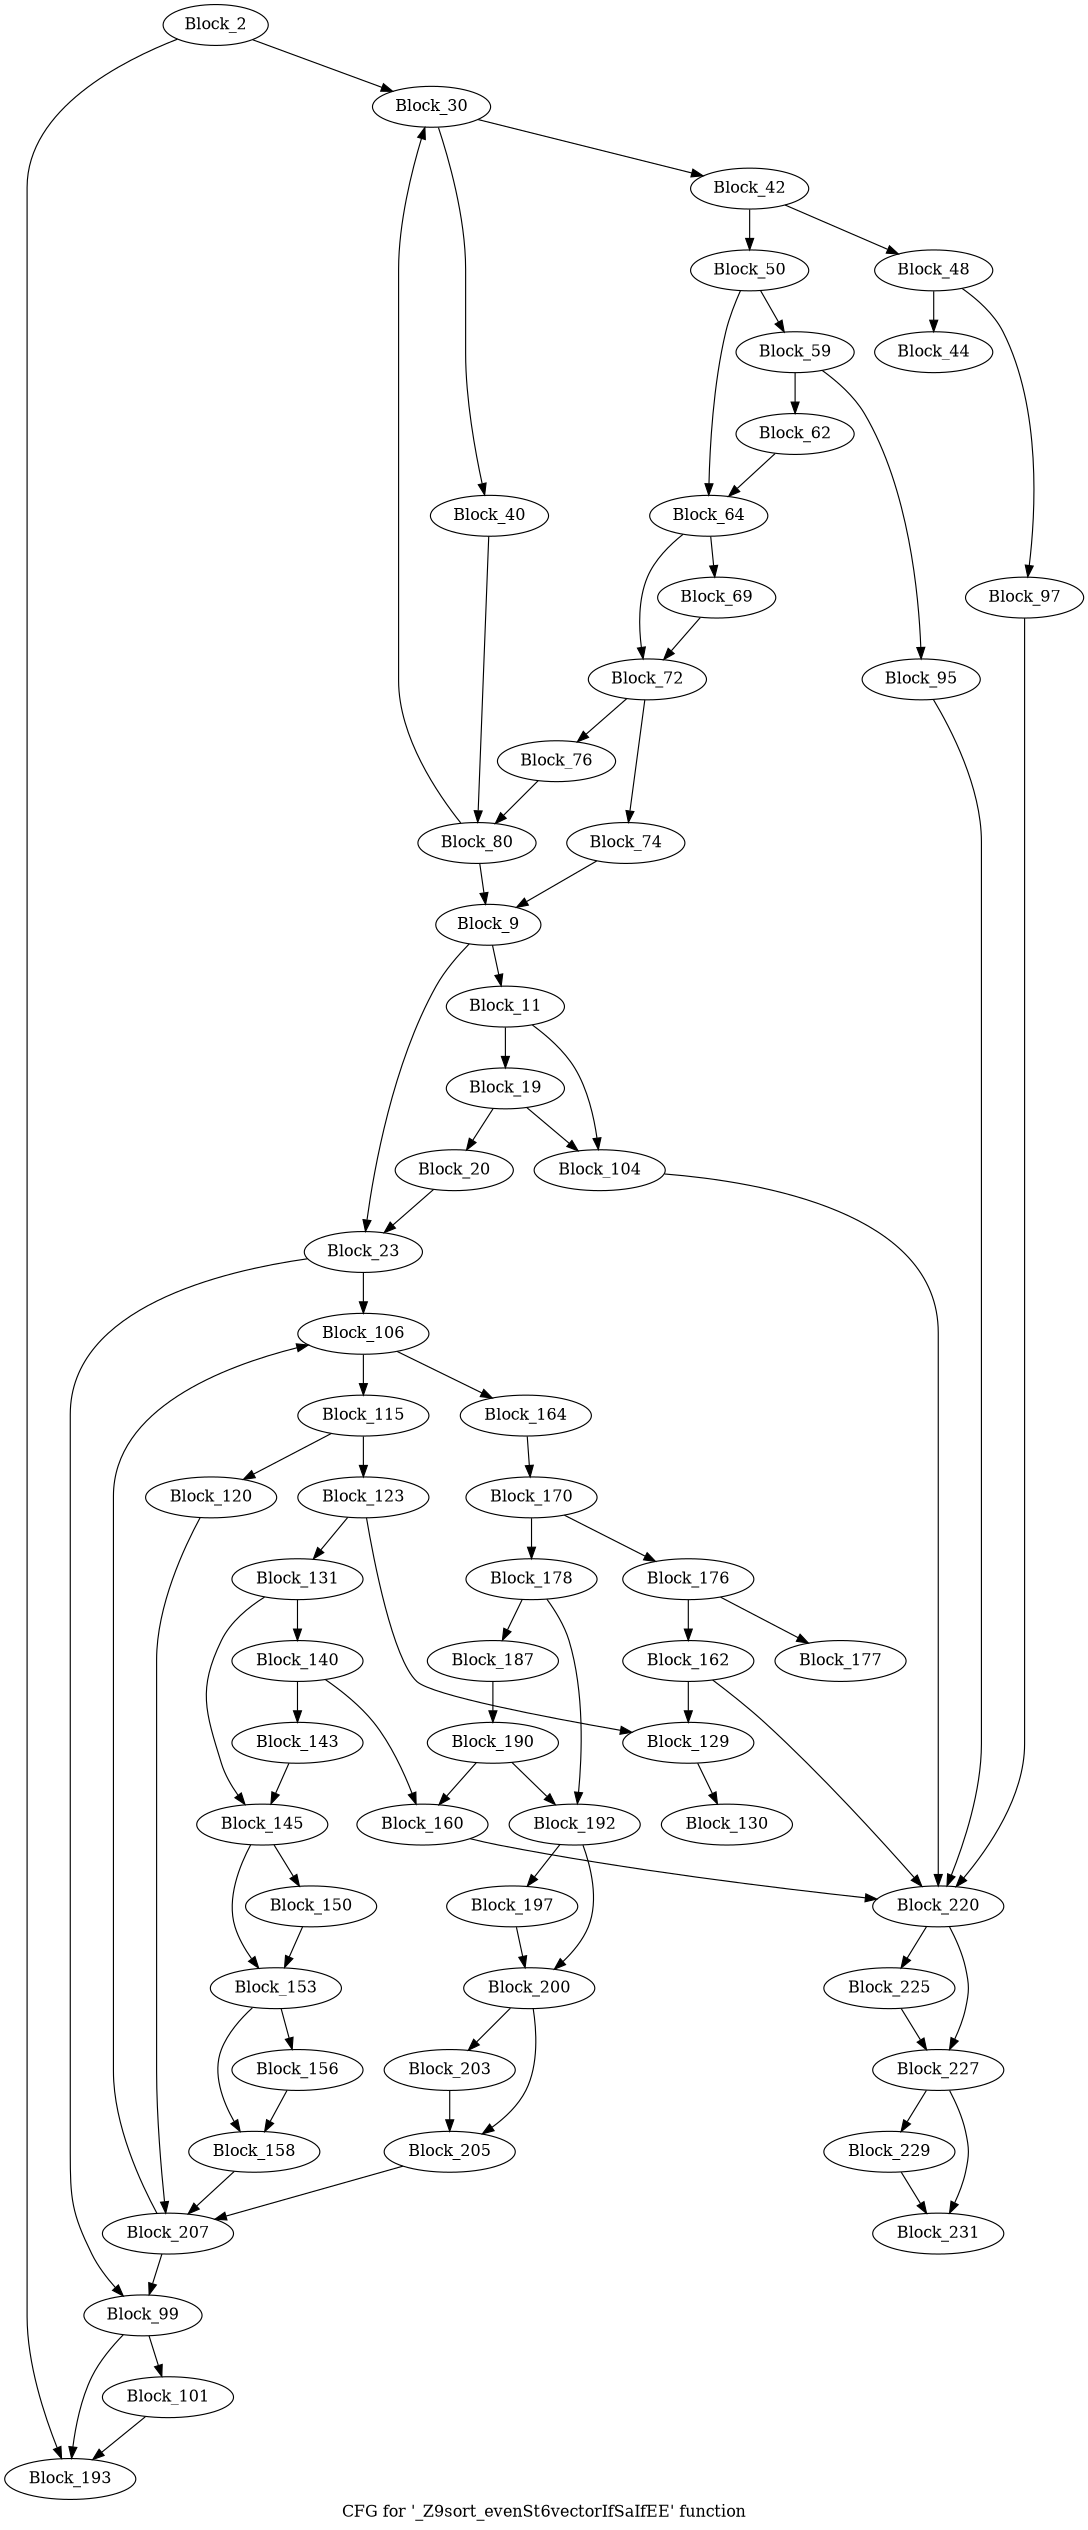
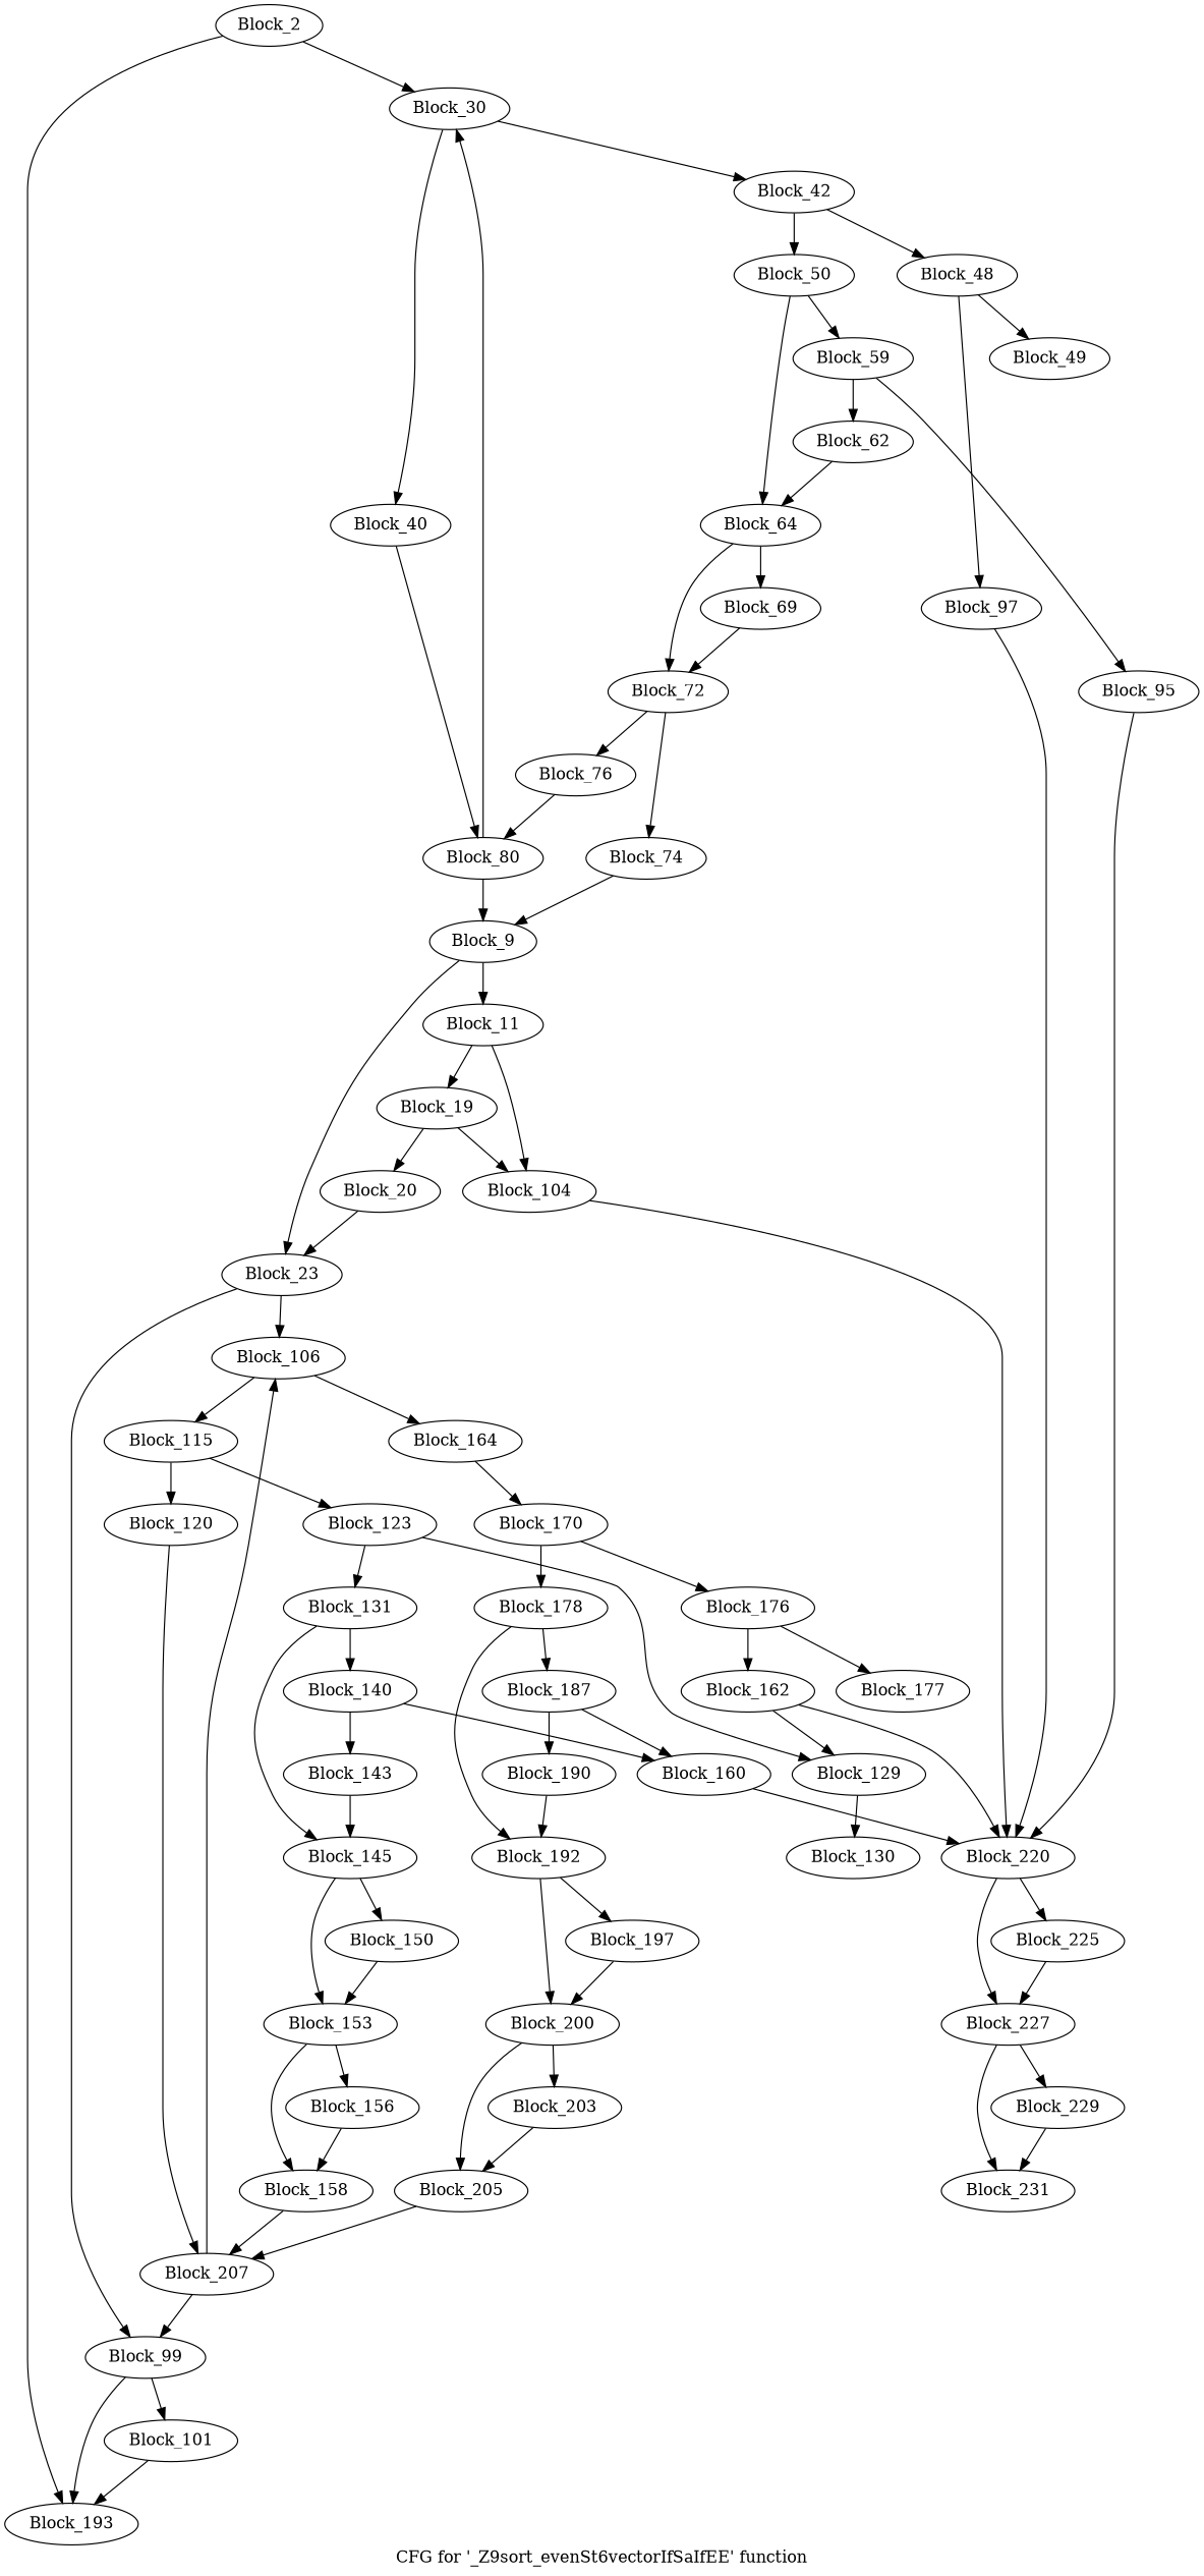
  digraph {
    label="CFG for '_Z9sort_evenSt6vectorIfSaIfEE' function"
    n1 [label=Block_2]
    n2 [label=Block_193]
    n3 [label=Block_30]
    n4 [label=Block_42]
    n5 [label=Block_40]
    n6 [label=Block_48]
    n7 [label=Block_50]
    n8 [label=Block_80]
    n9 [label=Block_9]
    n10 [label=Block_23]
    n11 [label=Block_11]
    n12 [label=Block_99]
    n13 [label=Block_106]
    n14 [label=Block_19]
    n15 [label=Block_104]
    n16 [label=Block_101]
    n17 [label=Block_115]
    n18 [label=Block_164]
    n19 [label=Block_20]
    n20 [label=Block_220]
    n21 [label=Block_227]
    n22 [label=Block_225]
    n23 [label=Block_123]
    n24 [label=Block_120]
    n25 [label=Block_170]
-   n26 [label=Block_44]
+   n26 [label=Block_49]
    n27 [label=Block_97]
    n28 [label=Block_64]
    n29 [label=Block_59]
    n30 [label=Block_69]
    n31 [label=Block_72]
    n32 [label=Block_62]
    n33 [label=Block_95]
    n34 [label=Block_76]
    n35 [label=Block_74]
    n36 [label=Block_231]
    n37 [label=Block_229]
    n38 [label=Block_129]
    n39 [label=Block_131]
    n40 [label=Block_207]
    n41 [label=Block_176]
    n42 [label=Block_178]
    n43 [label=Block_130]
    n44 [label=Block_145]
    n45 [label=Block_140]
    n46 [label=Block_162]
    n47 [label=Block_150]
    n48 [label=Block_153]
    n49 [label=Block_143]
    n50 [label=Block_160]
    n51 [label=Block_158]
    n52 [label=Block_156]
    n53 [label=Block_177]
    n54 [label=Block_192]
    n55 [label=Block_187]
    n56 [label=Block_197]
    n57 [label=Block_200]
    n58 [label=Block_190]
    n59 [label=Block_205]
    n60 [label=Block_203]
    n1 -> n2 [tailport=s0]
    n1 -> n3 [tailport=s1]
    n3 -> n4 [tailport=s0]
    n3 -> n5 [tailport=s1]
    n4 -> n6 [tailport=s0]
    n4 -> n7 [tailport=s1]
    n5 -> n8
    n6 -> n26
    n6 -> n27
    n7 -> n28 [tailport=s0]
    n7 -> n29 [tailport=s1]
    n8 -> n3 [tailport=s0]
    n8 -> n9 [tailport=s1]
    n9 -> n10 [tailport=s0]
    n9 -> n11 [tailport=s1]
    n10 -> n12 [tailport=s0]
    n10 -> n13 [tailport=s1]
    n11 -> n14
    n11 -> n15
    n12 -> n2 [tailport=s0]
    n12 -> n16 [tailport=s1]
    n13 -> n17 [tailport=s0]
    n13 -> n18 [tailport=s1]
    n14 -> n15
    n14 -> n19
    n15 -> n20
    n16 -> n2
    n17 -> n23 [tailport=s0]
    n17 -> n24 [tailport=s1]
    n18 -> n25 [tailport=s0]
    n19 -> n10
    n20 -> n21 [tailport=s0]
    n20 -> n22 [tailport=s1]
    n21 -> n36 [tailport=s0]
    n21 -> n37 [tailport=s1]
    n22 -> n21
    n23 -> n38 [tailport=s0]
    n23 -> n39 [tailport=s1]
    n24 -> n40
    n25 -> n41 [tailport=s0]
    n25 -> n42 [tailport=s1]
    n27 -> n20
    n28 -> n30 [tailport=s0]
    n28 -> n31 [tailport=s1]
    n29 -> n32
    n29 -> n33
    n30 -> n31
    n31 -> n34 [tailport=s0]
    n31 -> n35 [tailport=s1]
    n32 -> n28
    n33 -> n20
    n34 -> n8
    n35 -> n9
    n37 -> n36
    n38 -> n43
    n39 -> n44 [tailport=s0]
    n39 -> n45 [tailport=s1]
    n40 -> n12 [tailport=s1]
    n40 -> n13 [tailport=s0]
    n41 -> n46
    n41 -> n53
    n42 -> n54 [tailport=s0]
    n42 -> n55 [tailport=s1]
    n44 -> n47 [tailport=s0]
    n44 -> n48 [tailport=s1]
    n45 -> n49
    n45 -> n50
    n46 -> n20
    n46 -> n38
    n47 -> n48
    n48 -> n51 [tailport=s0]
    n48 -> n52 [tailport=s1]
    n49 -> n44
    n50 -> n20
    n51 -> n40
    n52 -> n51
    n54 -> n56 [tailport=s0]
    n54 -> n57 [tailport=s1]
-   n58 -> n50
+   n55 -> n50
    n55 -> n58
    n56 -> n57
    n57 -> n59 [tailport=s0]
    n57 -> n60 [tailport=s1]
    n58 -> n54
    n59 -> n40
    n60 -> n59
  }
